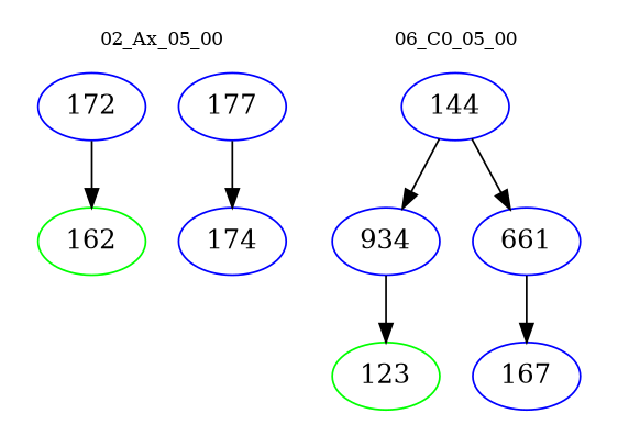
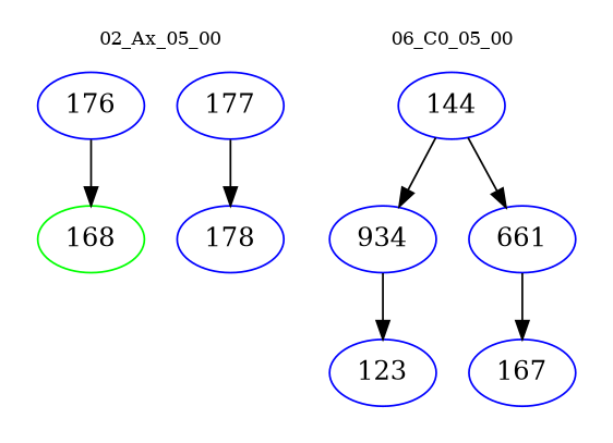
  digraph {
    node [color=blue]
    edge [color=black]
    n1 [label=177]
-   n2 [label=172]
-   n3 [label=174]
-   n4 [color=green label=162]
+   n2 [label=176]
+   n3 [label=178]
+   n4 [color=green label=168]
    n5 [label=144]
    n6 [label=934]
    n7 [label=661]
-   n8 [color=green label=123]
+   n8 [label=123]
    n9 [label=167]
    subgraph cluster_1 {
      color=white
      fontsize=10
      label="02_Ax_05_00"
      n1
      n2
      n3
      n4
    }
    subgraph cluster_2 {
      color=white
      fontsize=10
      label="06_C0_05_00"
      n5
      n6
      n7
      n8
      n9
    }
    n1 -> n3
    n2 -> n4
    n5 -> n6
    n5 -> n7
    n6 -> n8
    n7 -> n9
  }
